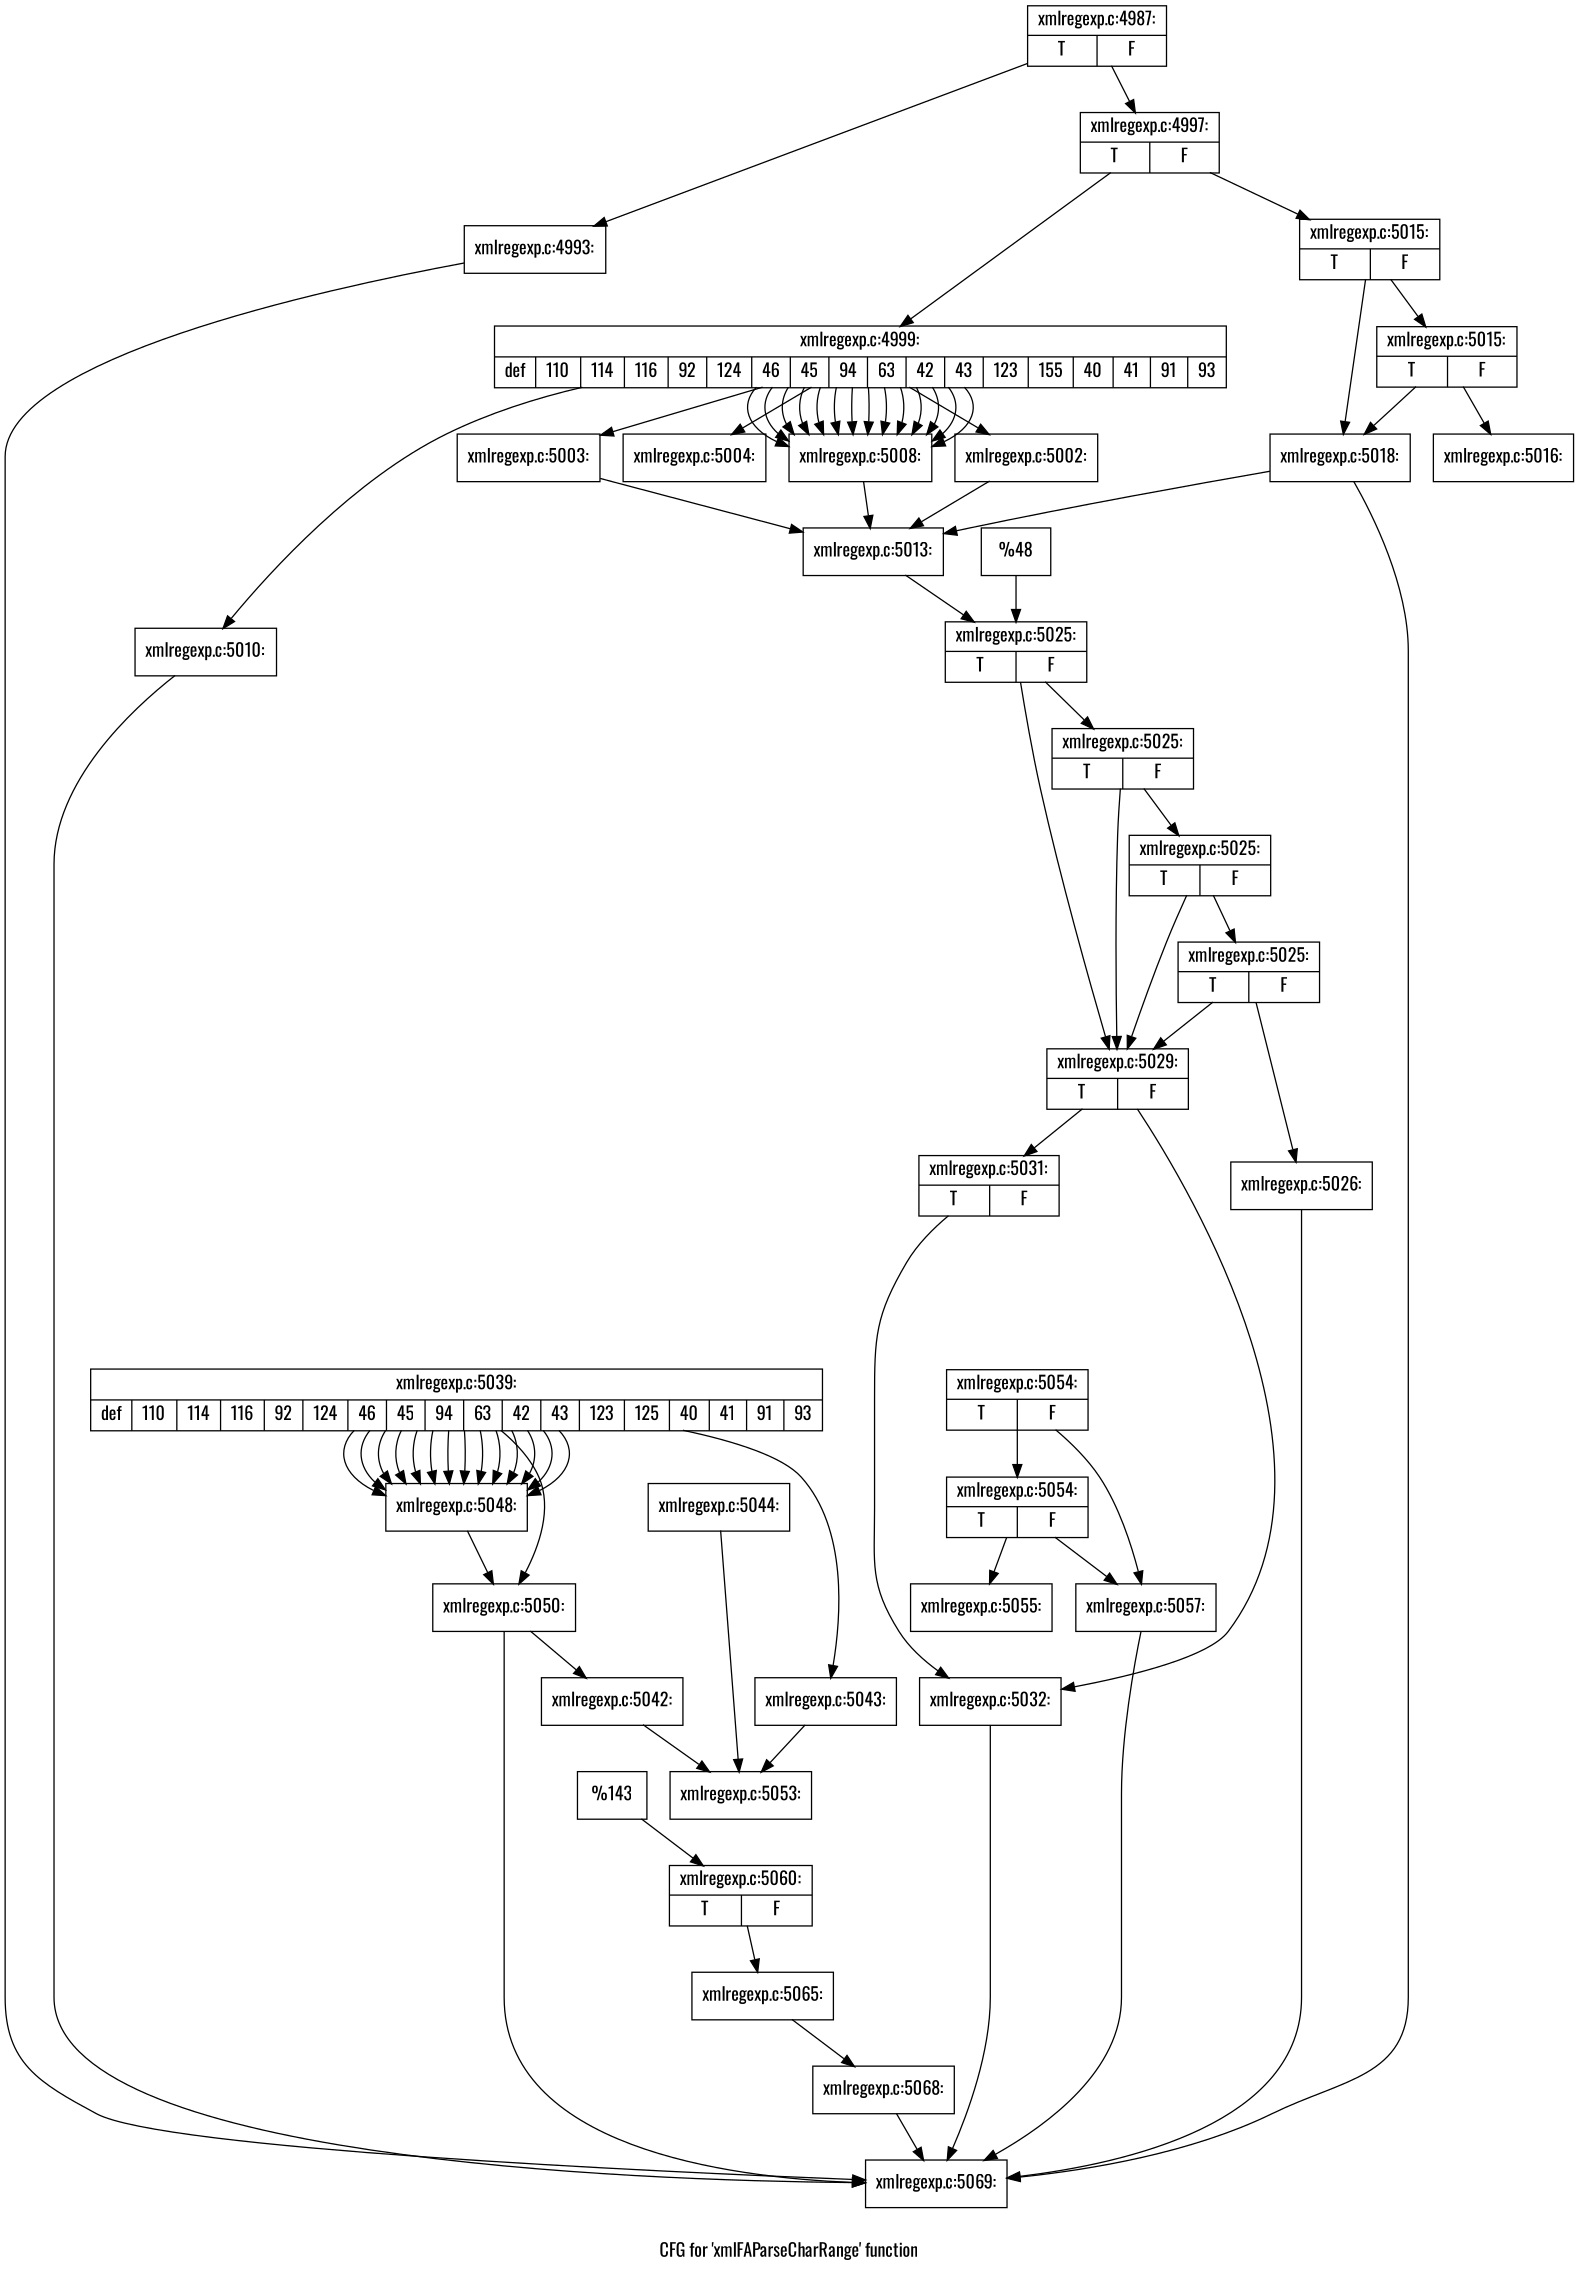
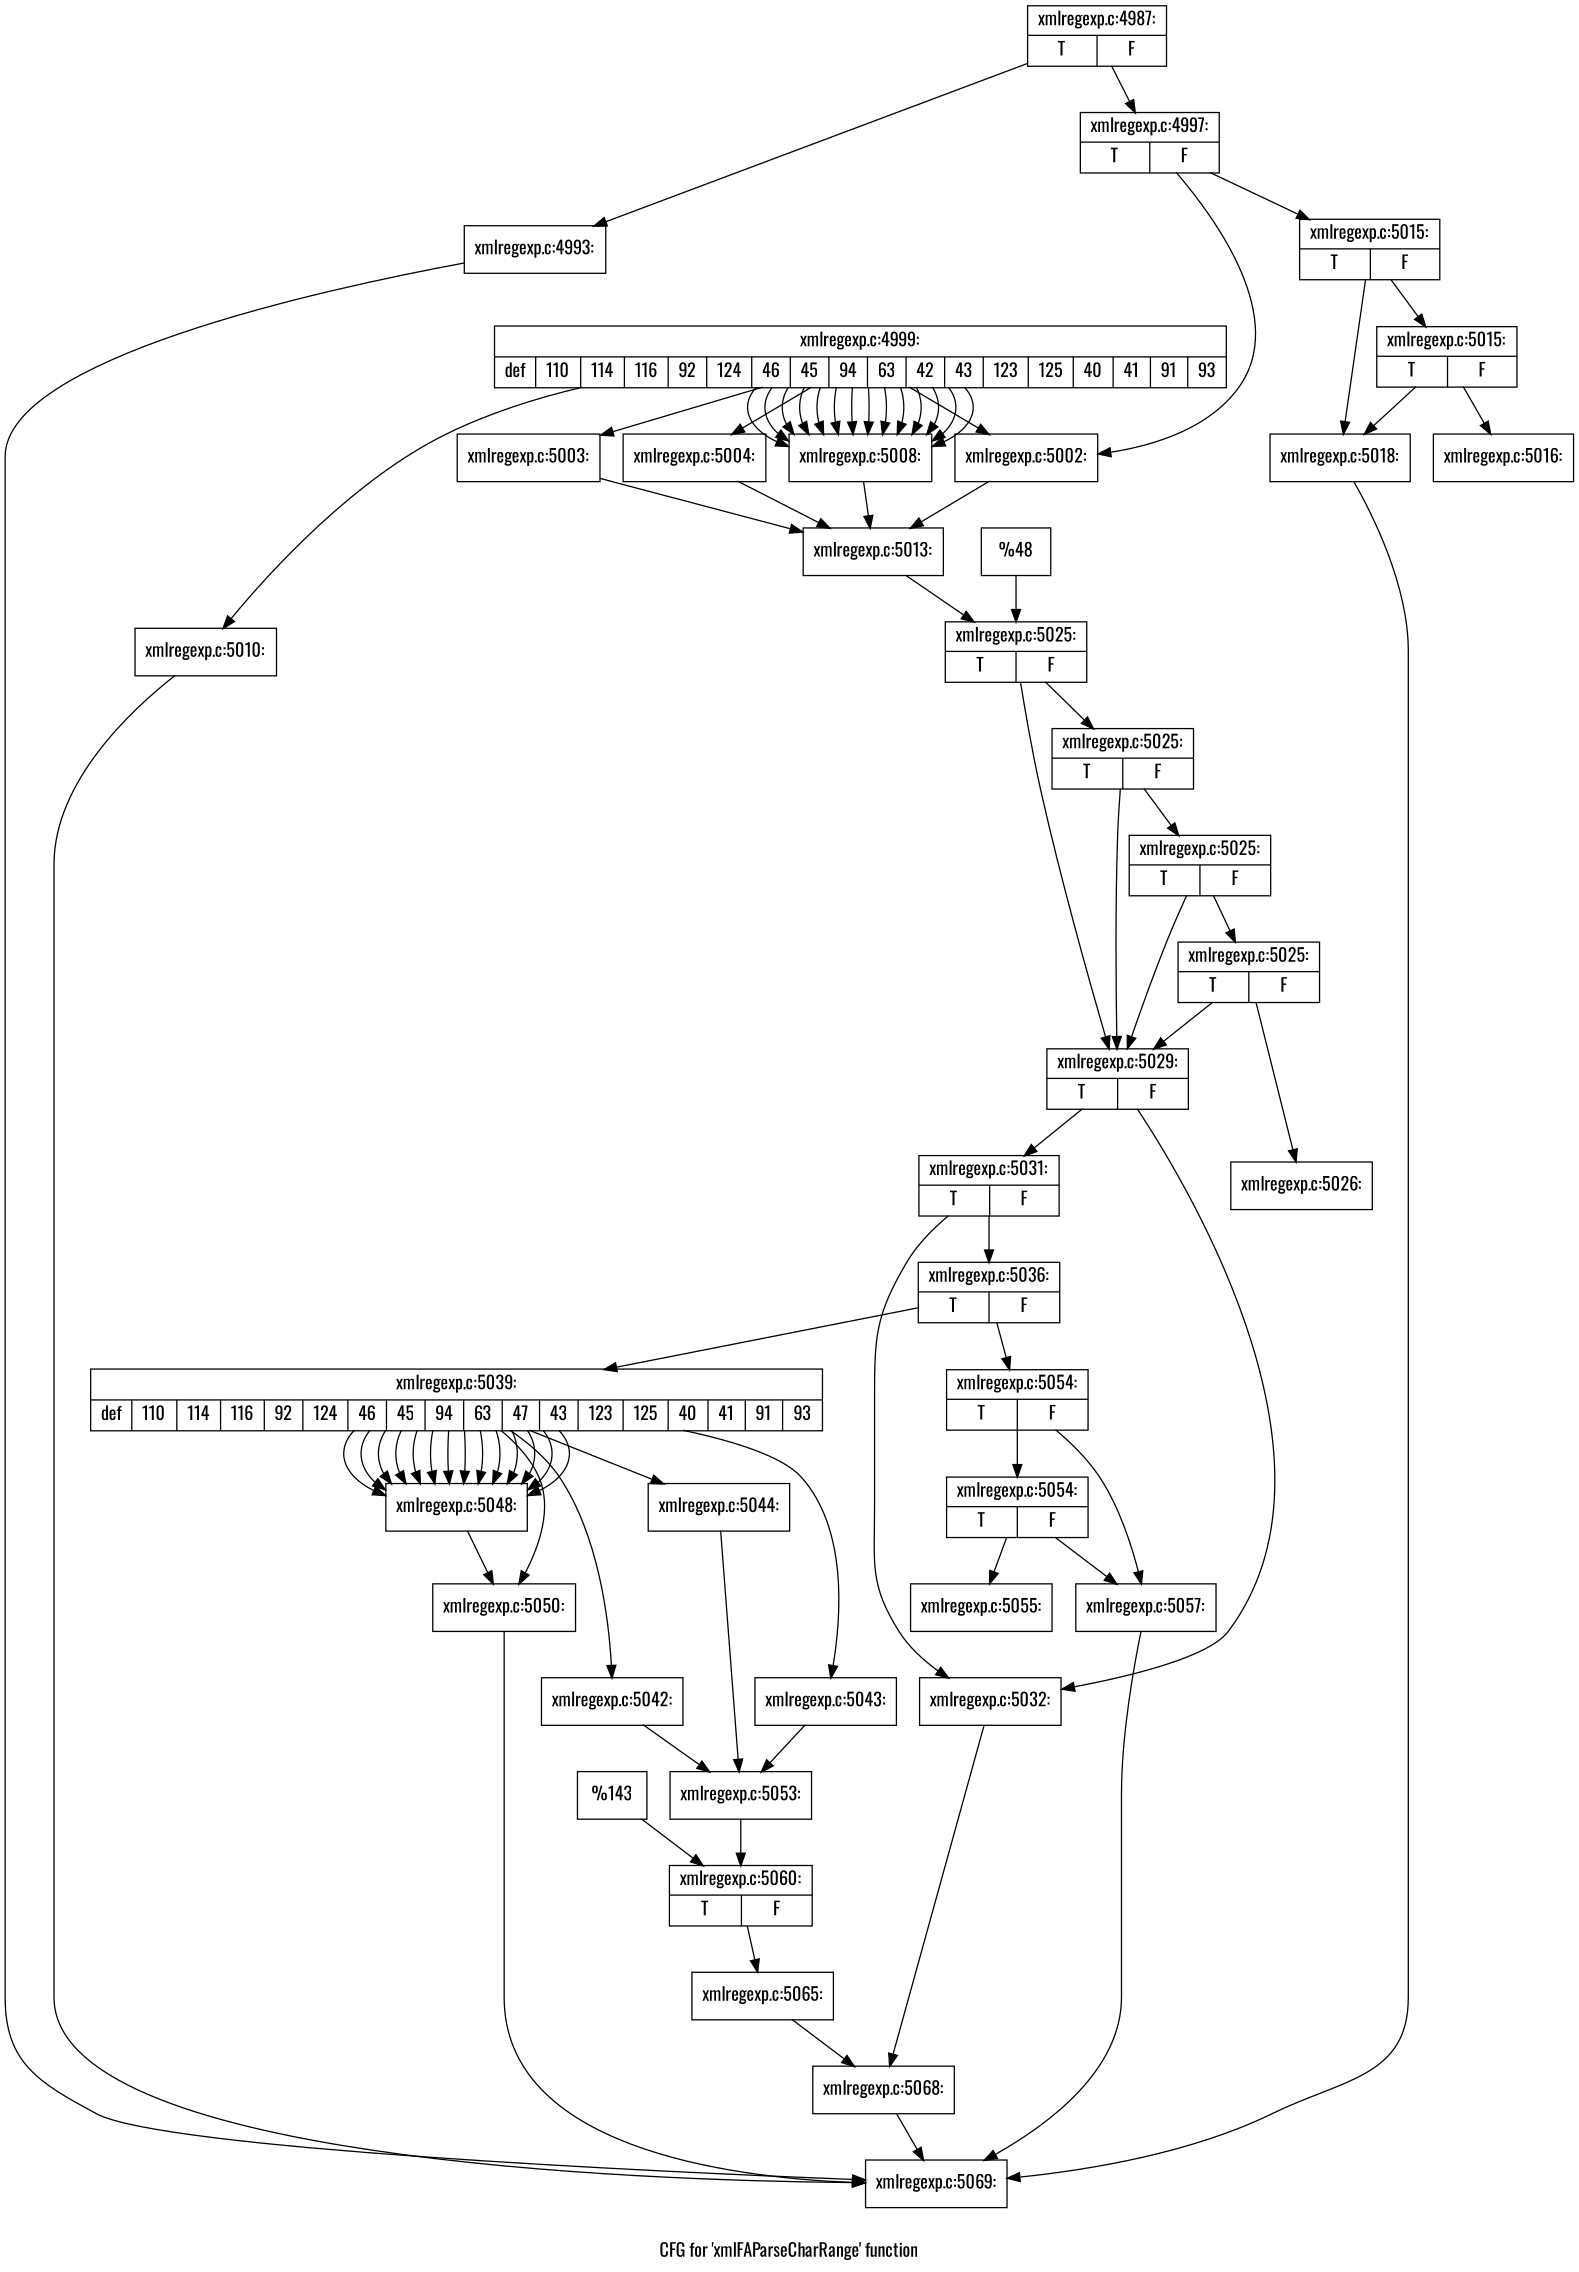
  digraph {
    fontname=Oswald
    label="CFG for 'xmlFAParseCharRange' function"
    node [fontname=Oswald shape=record]
    edge [fontname=Oswald]
    n1 [label="{xmlregexp.c:4987:|{<s0>T|<s1>F}}"]
    n2 [label="{xmlregexp.c:4993:}"]
    n3 [label="{xmlregexp.c:4997:|{<s0>T|<s1>F}}"]
    n4 [label="{xmlregexp.c:5069:}"]
-   n5 [label="{xmlregexp.c:4999:|{<s0>def|<s1>110|<s2>114|<s3>116|<s4>92|<s5>124|<s6>46|<s7>45|<s8>94|<s9>63|<s10>42|<s11>43|<s12>123|<s13>155|<s14>40|<s15>41|<s16>91|<s17>93}}"]
+   n5 [label="{xmlregexp.c:4999:|{<s0>def|<s1>110|<s2>114|<s3>116|<s4>92|<s5>124|<s6>46|<s7>45|<s8>94|<s9>63|<s10>42|<s11>43|<s12>123|<s13>125|<s14>40|<s15>41|<s16>91|<s17>93}}"]
    n6 [label="{xmlregexp.c:5015:|{<s0>T|<s1>F}}"]
    n7 [label="{xmlregexp.c:5010:}"]
    n8 [label="{xmlregexp.c:5002:}"]
    n9 [label="{xmlregexp.c:5003:}"]
    n10 [label="{xmlregexp.c:5004:}"]
    n11 [label="{xmlregexp.c:5008:}"]
    n12 [label="{xmlregexp.c:5015:|{<s0>T|<s1>F}}"]
    n13 [label="{xmlregexp.c:5018:}"]
    n14 [label="{xmlregexp.c:5013:}"]
    n15 [label="{xmlregexp.c:5016:}"]
    n16 [label="{xmlregexp.c:5025:|{<s0>T|<s1>F}}"]
    n17 [label="{xmlregexp.c:5025:|{<s0>T|<s1>F}}"]
    n18 [label="{xmlregexp.c:5029:|{<s0>T|<s1>F}}"]
    n19 [label="{xmlregexp.c:5025:|{<s0>T|<s1>F}}"]
    n20 [label="{xmlregexp.c:5032:}"]
    n21 [label="{xmlregexp.c:5031:|{<s0>T|<s1>F}}"]
    n22 [label="{%48}"]
    n23 [label="{xmlregexp.c:5025:|{<s0>T|<s1>F}}"]
+   n24 [label="{xmlregexp.c:5036:|{<s0>T|<s1>F}}"]
    n25 [label="{xmlregexp.c:5026:}"]
-   n26 [label="{xmlregexp.c:5039:|{<s0>def|<s1>110|<s2>114|<s3>116|<s4>92|<s5>124|<s6>46|<s7>45|<s8>94|<s9>63|<s10>42|<s11>43|<s12>123|<s13>125|<s14>40|<s15>41|<s16>91|<s17>93}}"]
+   n26 [label="{xmlregexp.c:5039:|{<s0>def|<s1>110|<s2>114|<s3>116|<s4>92|<s5>124|<s6>46|<s7>45|<s8>94|<s9>63|<s10>47|<s11>43|<s12>123|<s13>125|<s14>40|<s15>41|<s16>91|<s17>93}}"]
    n27 [label="{xmlregexp.c:5054:|{<s0>T|<s1>F}}"]
    n28 [label="{xmlregexp.c:5050:}"]
    n29 [label="{xmlregexp.c:5042:}"]
    n30 [label="{xmlregexp.c:5043:}"]
    n31 [label="{xmlregexp.c:5044:}"]
    n32 [label="{xmlregexp.c:5048:}"]
    n33 [label="{xmlregexp.c:5054:|{<s0>T|<s1>F}}"]
    n34 [label="{xmlregexp.c:5057:}"]
    n35 [label="{xmlregexp.c:5053:}"]
    n36 [label="{xmlregexp.c:5055:}"]
    n37 [label="{xmlregexp.c:5060:|{<s0>T|<s1>F}}"]
    n38 [label="{xmlregexp.c:5065:}"]
    n39 [label="{xmlregexp.c:5068:}"]
    n40 [label="{%143}"]
    n1 -> n2
    n1 -> n3
    n2 -> n4
-   n3 -> n5
+   n3 -> n8
    n3 -> n6
    n5 -> n7
    n5 -> n8
    n5 -> n9
    n5 -> n10
    n5 -> n11
    n5 -> n11
    n5 -> n11
    n5 -> n11
    n5 -> n11
    n5 -> n11
    n5 -> n11
    n5 -> n11
    n5 -> n11
    n5 -> n11
    n5 -> n11
    n5 -> n11
    n5 -> n11
    n5 -> n11
    n6 -> n12
    n6 -> n13
    n7 -> n4
    n8 -> n14
    n9 -> n14
-   n13 -> n14
+   n10 -> n14
    n11 -> n14
    n12 -> n13
    n12 -> n15
    n13 -> n4
    n14 -> n16
    n16 -> n17
    n16 -> n18
    n17 -> n18
    n17 -> n19
    n18 -> n20
    n18 -> n21
    n19 -> n18
    n19 -> n23
-   n20 -> n4
+   n20 -> n39
    n21 -> n20
+   n21 -> n24
    n22 -> n16
    n23 -> n18
    n23 -> n25
-   n25 -> n4
+   n24 -> n26
+   n24 -> n27
    n26 -> n28
-   n28 -> n29
+   n26 -> n29
    n26 -> n30
+   n26 -> n31
    n26 -> n32
    n26 -> n32
    n26 -> n32
    n26 -> n32
    n26 -> n32
    n26 -> n32
    n26 -> n32
    n26 -> n32
    n26 -> n32
    n26 -> n32
    n26 -> n32
    n26 -> n32
    n26 -> n32
    n26 -> n32
    n27 -> n33
    n27 -> n34
    n28 -> n4
    n29 -> n35
    n30 -> n35
    n31 -> n35
    n32 -> n28
    n33 -> n34
    n33 -> n36
    n34 -> n4
+   n35 -> n37
    n37 -> n38
    n38 -> n39
    n39 -> n4
    n40 -> n37
  }
